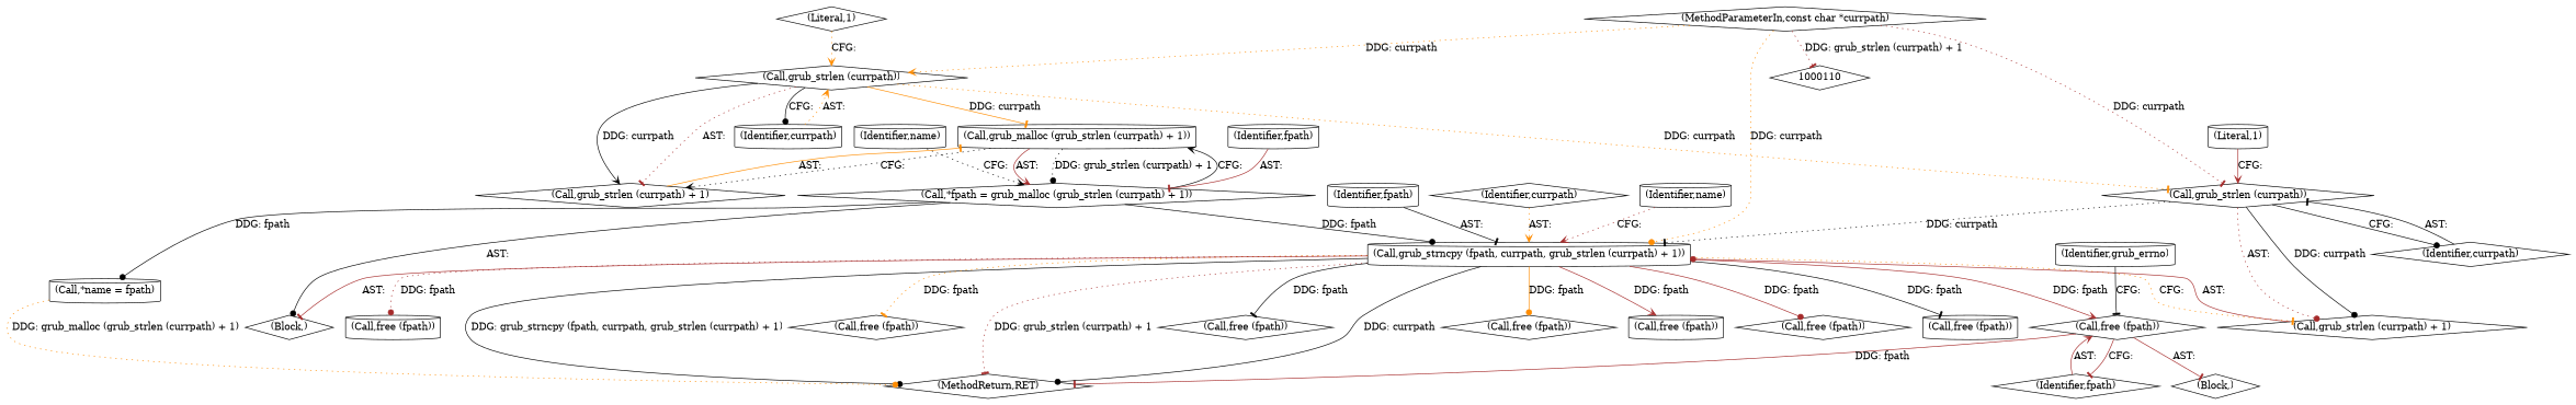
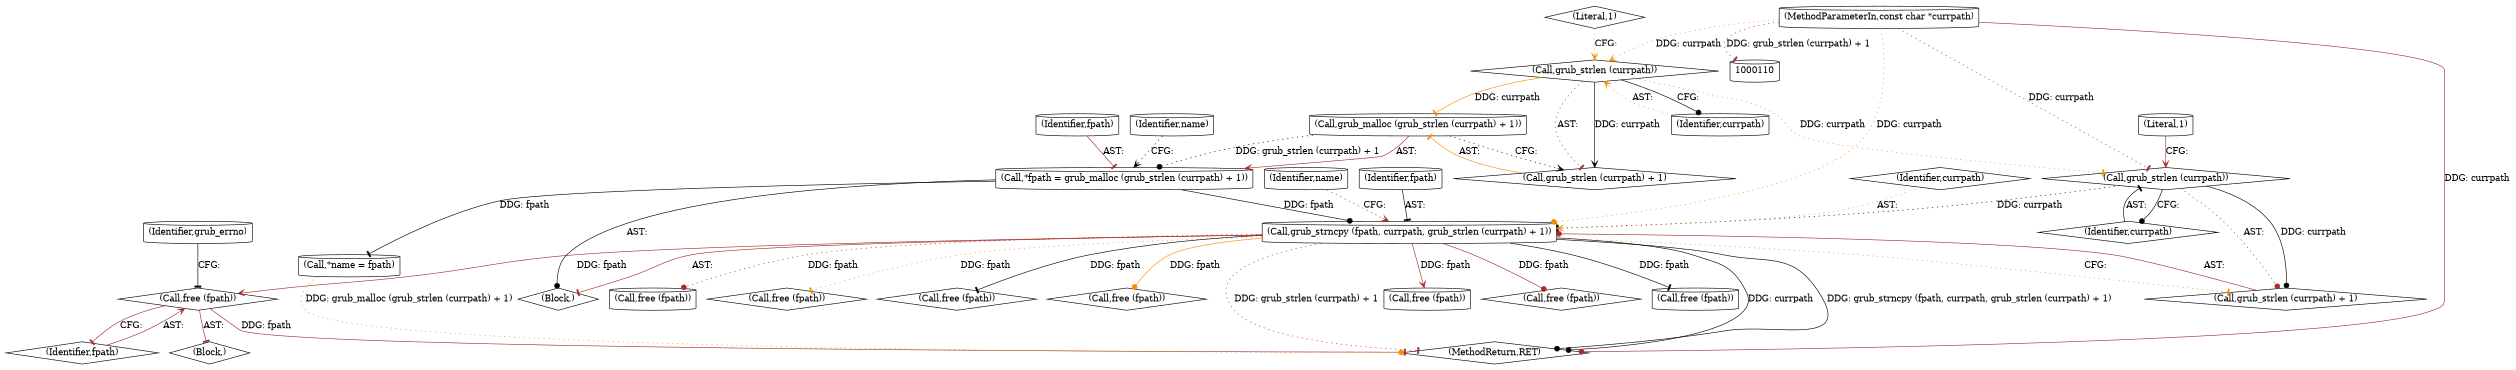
  digraph {
    node [shape=diamond]
    edge [arrowhead=tee color=brown style=solid]
    n1 [label="(Call,free (fpath))"]
    n2 [label="(MethodReturn,RET)"]
    n3 [label="(Identifier,fpath)"]
    n4 [label="(Block,)"]
    n5 [label="(Call,grub_strncpy (fpath, currpath, grub_strlen (currpath) + 1))" shape=cylinder]
    n6 [label="(Call,free (fpath))"]
    n7 [label="(Call,free (fpath))" shape=cylinder]
    n8 [label="(Call,free (fpath))" shape=cylinder]
    n9 [label="(Call,free (fpath))"]
    n10 [label="(Call,free (fpath))"]
    n11 [label="(Call,grub_strlen (currpath) + 1)"]
    n12 [label="(Call,free (fpath))"]
    n13 [label="(Block,)"]
    n14 [label="(Call,free (fpath))" shape=cylinder]
-   n15 [label="(Call,*fpath = grub_malloc (grub_strlen (currpath) + 1))"]
+   n15 [label="(Call,*fpath = grub_malloc (grub_strlen (currpath) + 1))" shape=cylinder]
    n16 [label="(Call,grub_malloc (grub_strlen (currpath) + 1))" shape=cylinder]
    n17 [label="(Call,*name = fpath)" shape=cylinder]
    n18 [label="(Call,grub_strlen (currpath) + 1)"]
    n19 [label="(Call,grub_strlen (currpath))"]
    n20 [label="(Call,grub_strlen (currpath))"]
    n21 [label="(Identifier,currpath)" shape=cylinder]
    n22 [label="(Identifier,currpath)"]
-   n23 [label="(MethodParameterIn,const char *currpath)"]
-   1000110
+   n23 [label="(MethodParameterIn,const char *currpath)" shape=cylinder]
+   1000110 [shape=cylinder]
    n25 [label="(Identifier,fpath)" shape=cylinder]
    n26 [label="(Identifier,name)" shape=cylinder]
    n27 [label="(Identifier,fpath)" shape=cylinder]
    n28 [label="(Literal,1)" shape=cylinder]
    n29 [label="(Identifier,name)" shape=cylinder]
    n30 [label="(Identifier,grub_errno)" shape=cylinder]
    n31 [label="(Literal,1)"]
    n32 [label="(Identifier,currpath)"]
    n1 -> n2 [label="DDG: fpath"]
    n1 -> n3 [label="CFG: "]
    n1 -> n4 [label="AST: "]
    n3 -> n1 [arrowhead=vee label="AST: "]
    n5 -> n1 [arrowhead=vee label="DDG: fpath"]
    n5 -> n2 [label="DDG: grub_strlen (currpath) + 1" style=dotted]
    n5 -> n2 [arrowhead=dot color=black label="DDG: currpath"]
    n5 -> n2 [arrowhead=dot color=black label="DDG: grub_strncpy (fpath, currpath, grub_strlen (currpath) + 1)"]
    n5 -> n6 [arrowhead=dot label="DDG: fpath"]
    n5 -> n7 [color=black label="DDG: fpath"]
    n5 -> n8 [arrowhead=dot label="DDG: fpath" style=dotted]
    n5 -> n9 [color=darkorange label="DDG: fpath" style=dotted]
    n5 -> n10 [color=black label="DDG: fpath"]
    n5 -> n11 [color=darkorange label="CFG: " style=dotted]
    n5 -> n12 [arrowhead=dot color=darkorange label="DDG: fpath"]
    n5 -> n13 [label="AST: "]
    n5 -> n14 [arrowhead=vee label="DDG: fpath"]
    n11 -> n5 [arrowhead=dot label="AST: "]
    n15 -> n5 [arrowhead=dot color=black label="DDG: fpath"]
    n15 -> n13 [arrowhead=dot color=black label="AST: "]
-   n15 -> n16 [arrowhead=vee color=black label="CFG: "]
-   n15 -> n17 [arrowhead=dot color=black label="DDG: fpath"]
+   n15 -> n17 [color=black label="DDG: fpath"]
    n16 -> n15 [arrowhead=vee label="AST: "]
    n16 -> n15 [arrowhead=dot color=black label="DDG: grub_strlen (currpath) + 1" style=dotted]
    n16 -> n18 [arrowhead=vee color=black label="CFG: " style=dotted]
    n17 -> n2 [arrowhead=dot color=darkorange label="DDG: grub_malloc (grub_strlen (currpath) + 1)" style=dotted]
    n18 -> n16 [color=darkorange label="AST: "]
    n19 -> n16 [color=darkorange label="DDG: currpath"]
    n19 -> n18 [label="AST: " style=dotted]
    n19 -> n18 [arrowhead=vee color=black label="DDG: currpath"]
    n19 -> n20 [color=darkorange label="DDG: currpath" style=dotted]
    n19 -> n21 [arrowhead=dot color=black label="CFG: "]
    n20 -> n5 [color=black label="DDG: currpath" style=dotted]
    n20 -> n11 [arrowhead=dot label="AST: " style=dotted]
    n20 -> n11 [arrowhead=dot color=black label="DDG: currpath"]
    n20 -> n22 [arrowhead=dot color=black label="CFG: "]
    n21 -> n19 [arrowhead=vee color=darkorange label="AST: " style=dotted]
    n22 -> n20 [color=black label="AST: "]
+   n23 -> n2 [arrowhead=dot label="DDG: currpath"]
    n23 -> n5 [arrowhead=dot color=darkorange label="DDG: currpath" style=dotted]
    n23 -> n19 [arrowhead=vee color=darkorange label="DDG: currpath" style=dotted]
    n23 -> n20 [label="DDG: currpath" style=dotted]
    n23 -> 1000110 [label="DDG: grub_strlen (currpath) + 1" style=dotted]
    n25 -> n15 [label="AST: "]
    n26 -> n5 [arrowhead=vee label="CFG: " style=dotted]
    n27 -> n5 [color=black label="AST: "]
    n28 -> n20 [arrowhead=vee label="CFG: "]
    n29 -> n15 [arrowhead=vee color=black label="CFG: " style=dotted]
    n30 -> n1 [color=black label="CFG: "]
    n31 -> n19 [arrowhead=vee color=darkorange label="CFG: " style=dotted]
    n32 -> n5 [arrowhead=vee color=darkorange label="AST: " style=dotted]
  }
